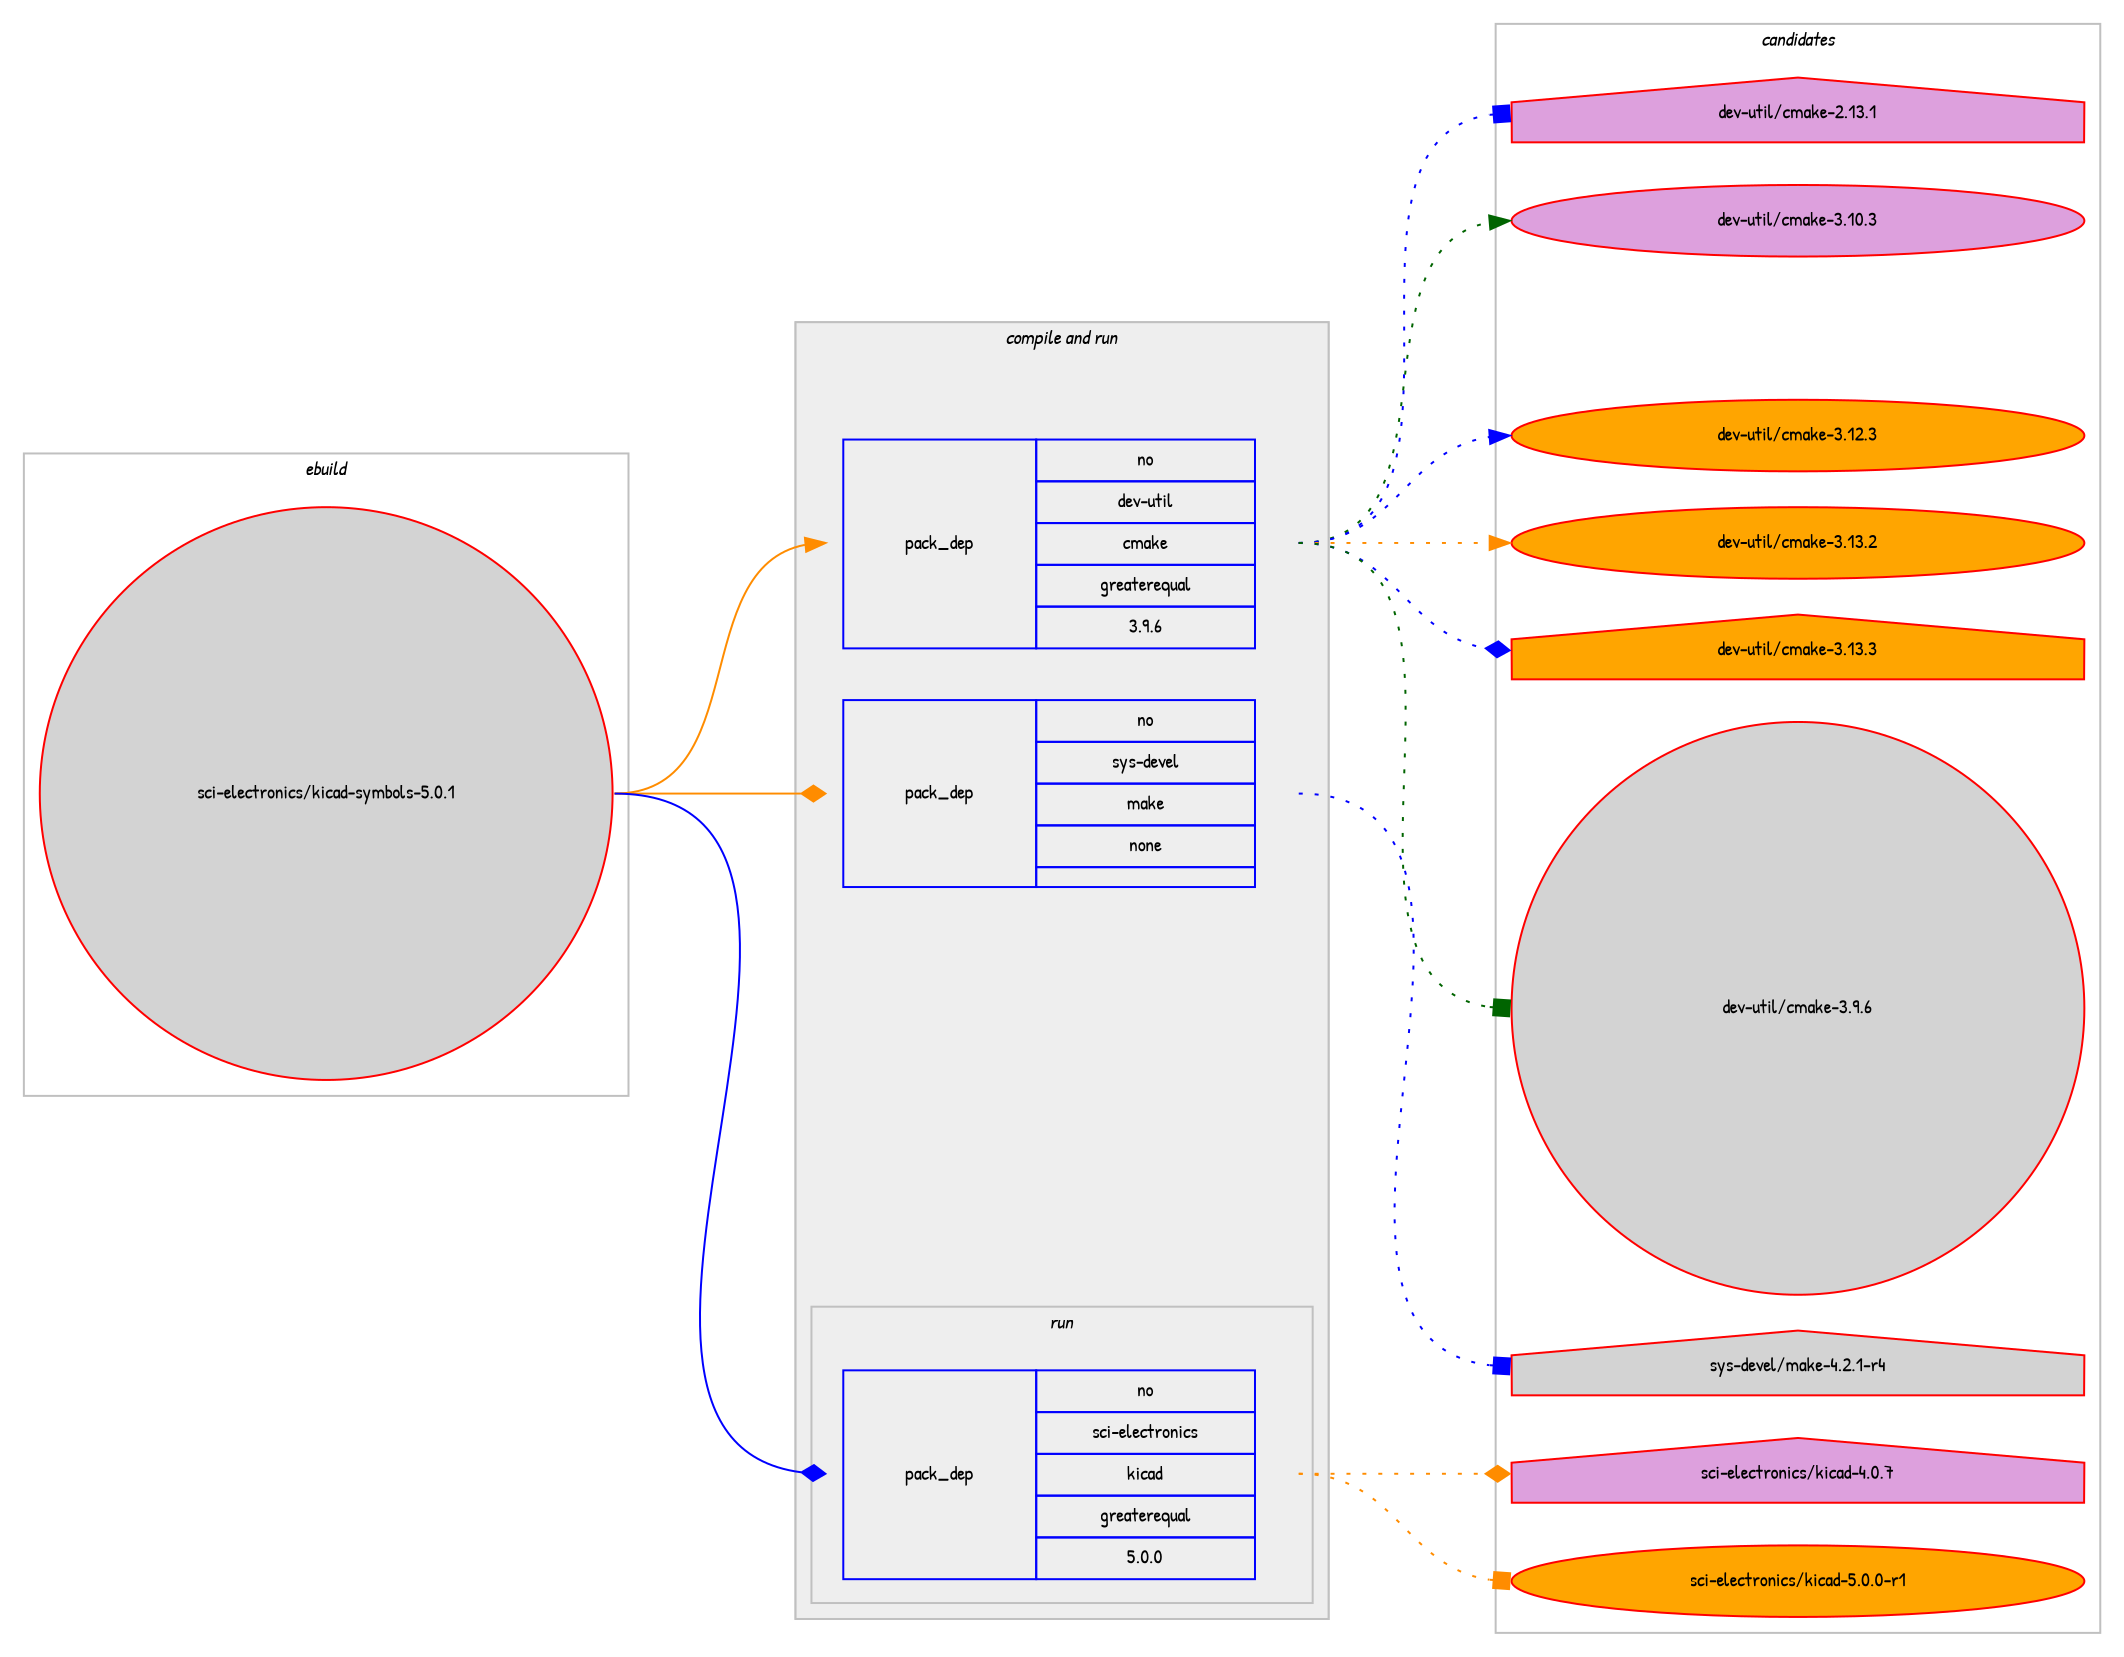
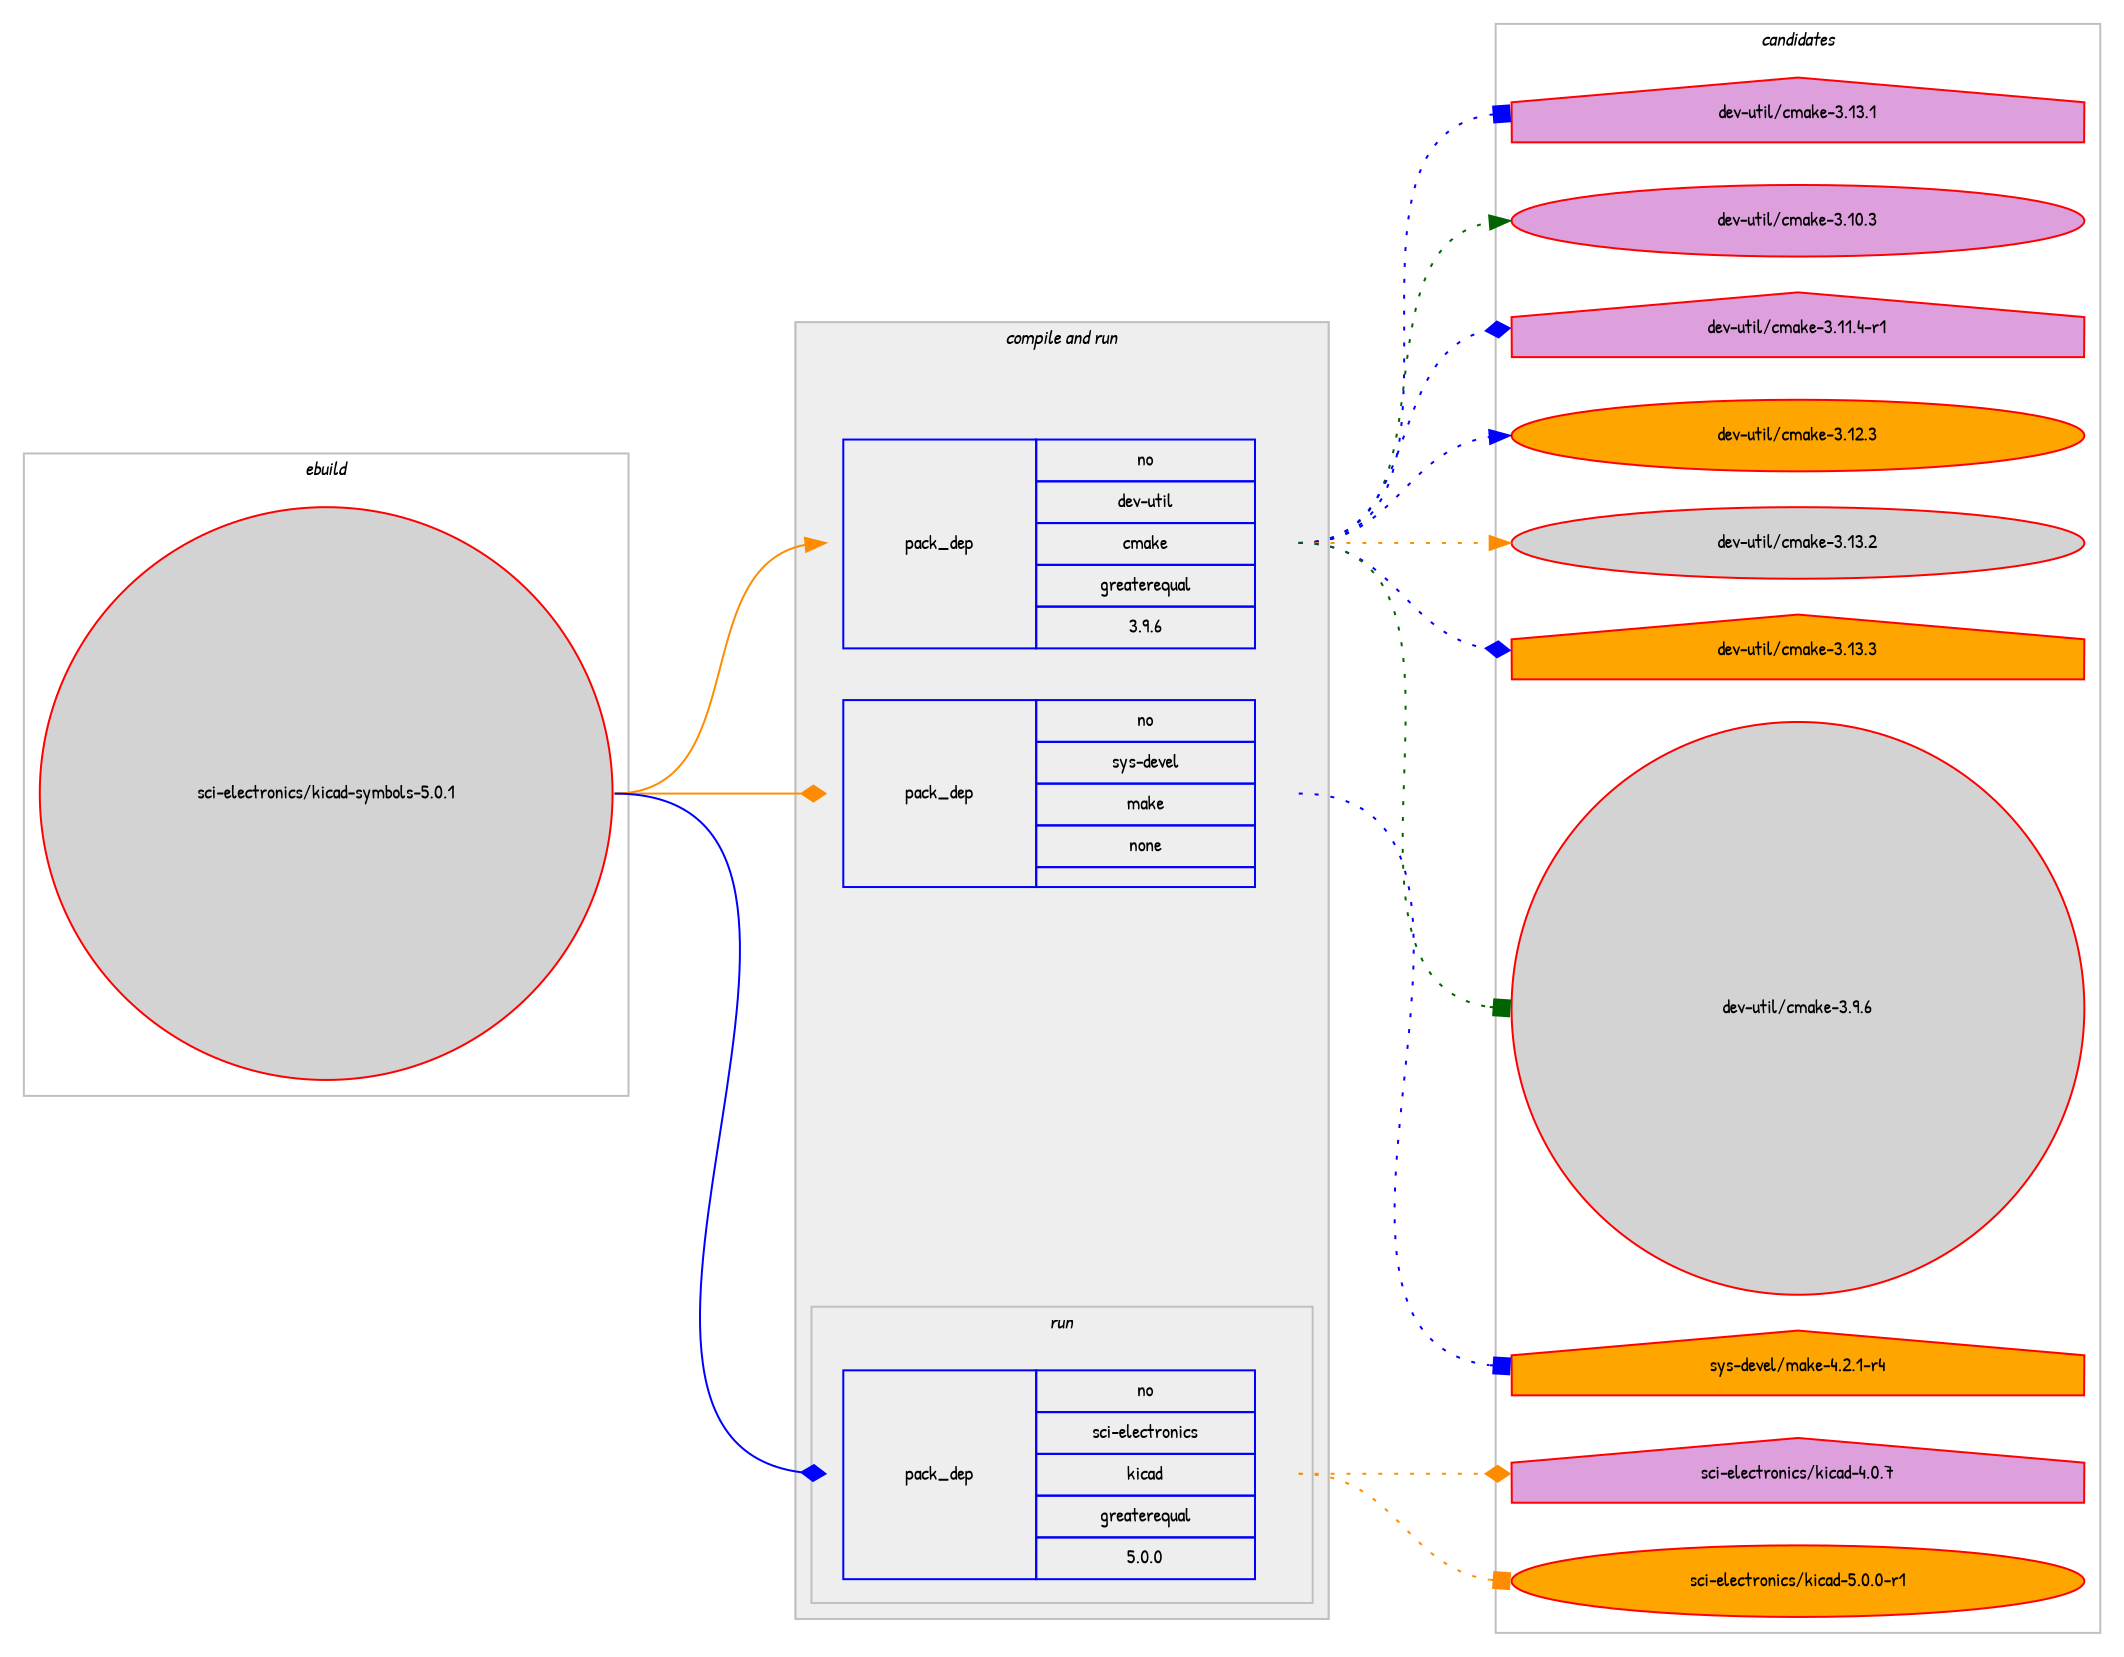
  digraph {
    compound=true
    concentrate=true
    fontname="Patrick Hand"
    fontsize=10
    newrank=true
    rankdir=LR
    ranksep=1.5
    node [color=red fillcolor=plum fontname="Patrick Hand" fontsize=10 shape=house style=filled]
    edge [arrowhead=diamond color=blue fontname="Patrick Hand" headport=w style=dotted tailport=e weight=100]
    n1 [fillcolor=lightgrey label="sci-electronics/kicad-symbols-5.0.1" shape=circle width=4]
    n2 [color=blue label=<<TABLE BORDER="0" CELLBORDER="1" CELLSPACING="0" CELLPADDING="4" WIDTH="220"><TR><TD ROWSPAN="6" CELLPADDING="30">pack_dep</TD></TR><TR><TD WIDTH="110">no</TD></TR><TR><TD>dev-util</TD></TR><TR><TD>cmake</TD></TR><TR><TD>greaterequal</TD></TR><TR><TD>3.9.6</TD></TR></TABLE>> shape=none fillcolor="" style=""]
    n3 [color=blue label=<<TABLE BORDER="0" CELLBORDER="1" CELLSPACING="0" CELLPADDING="4" WIDTH="220"><TR><TD ROWSPAN="6" CELLPADDING="30">pack_dep</TD></TR><TR><TD WIDTH="110">no</TD></TR><TR><TD>sys-devel</TD></TR><TR><TD>make</TD></TR><TR><TD>none</TD></TR><TR><TD></TD></TR></TABLE>> shape=none fillcolor="" style=""]
    n4 [color=blue label=<<TABLE BORDER="0" CELLBORDER="1" CELLSPACING="0" CELLPADDING="4" WIDTH="220"><TR><TD ROWSPAN="6" CELLPADDING="30">pack_dep</TD></TR><TR><TD WIDTH="110">no</TD></TR><TR><TD>sci-electronics</TD></TR><TR><TD>kicad</TD></TR><TR><TD>greaterequal</TD></TR><TR><TD>5.0.0</TD></TR></TABLE>> shape=none fillcolor="" style=""]
-   n5 [label="dev-util/cmake-2.13.1" width=4]
+   n5 [label="dev-util/cmake-3.13.1" width=4]
    n6 [label="dev-util/cmake-3.10.3" shape=ellipse width=4]
+   n7 [label="dev-util/cmake-3.11.4-r1" width=4]
    n8 [fillcolor=orange label="dev-util/cmake-3.12.3" shape=ellipse width=4]
-   n9 [fillcolor=orange label="dev-util/cmake-3.13.2" shape=ellipse width=4]
+   n9 [fillcolor=lightgrey label="dev-util/cmake-3.13.2" shape=ellipse width=4]
    n10 [fillcolor=orange label="dev-util/cmake-3.13.3" width=4]
    n11 [fillcolor=lightgrey label="dev-util/cmake-3.9.6" shape=circle width=4]
-   n12 [fillcolor=lightgrey label="sys-devel/make-4.2.1-r4" width=4]
+   n12 [fillcolor=orange label="sys-devel/make-4.2.1-r4" width=4]
    n13 [label="sci-electronics/kicad-4.0.7" width=4]
    n14 [fillcolor=orange label="sci-electronics/kicad-5.0.0-r1" shape=ellipse width=4]
    subgraph cluster_1 {
      color=gray
      label=<<i>dependencies</i>>
      subgraph cluster_2 {
        color=gray
        fillcolor="#eeeeee"
        label=<<i>compile</i>>
        style=filled
        subgraph sub_3 {
          color=gray
          fillcolor="#eeeeee"
          label=<<i>compile</i>>
          style=filled
          n2
        }
        subgraph sub_4 {
          color=gray
          fillcolor="#eeeeee"
          label=<<i>compile</i>>
          style=filled
          n3
        }
      }
      subgraph cluster_5 {
        color=gray
        fillcolor="#eeeeee"
        label=<<i>compile and run</i>>
        style=filled
      }
      subgraph cluster_6 {
        color=gray
        fillcolor="#eeeeee"
        label=<<i>run</i>>
        style=filled
        subgraph sub_7 {
          color=gray
          fillcolor="#eeeeee"
          label=<<i>run</i>>
          style=filled
          n4
        }
      }
    }
    subgraph cluster_8 {
      color=gray
      label=<<i>ebuild</i>>
      rank=same
      n1
    }
    subgraph cluster_9 {
      color=gray
      label=<<i>candidates</i>>
      rank=same
      subgraph sub_10 {
        color=black
        label=<<i>candidates</i>>
        nodesep=1
        rank=same
        n5
        n6
+       n7
        n8
        n9
        n10
        n11
      }
      subgraph sub_11 {
        color=black
        label=<<i>candidates</i>>
        nodesep=1
        rank=same
        n12
      }
      subgraph sub_12 {
        color=black
        label=<<i>candidates</i>>
        nodesep=1
        rank=same
        n13
        n14
      }
    }
    n1 -> n2 [arrowhead=normal color=darkorange style=solid weight=20]
    n1 -> n3 [color=darkorange style=solid weight=20]
    n1 -> n4 [style=solid weight=20]
    n2 -> n5 [arrowhead=box]
    n2 -> n6 [arrowhead=normal color=darkgreen]
+   n2 -> n7
    n2 -> n8 [arrowhead=normal]
    n2 -> n9 [arrowhead=normal color=darkorange]
    n2 -> n10
    n2 -> n11 [arrowhead=box color=darkgreen]
    n3 -> n12 [arrowhead=box]
    n4 -> n13 [color=darkorange]
    n4 -> n14 [arrowhead=box color=darkorange]
  }
